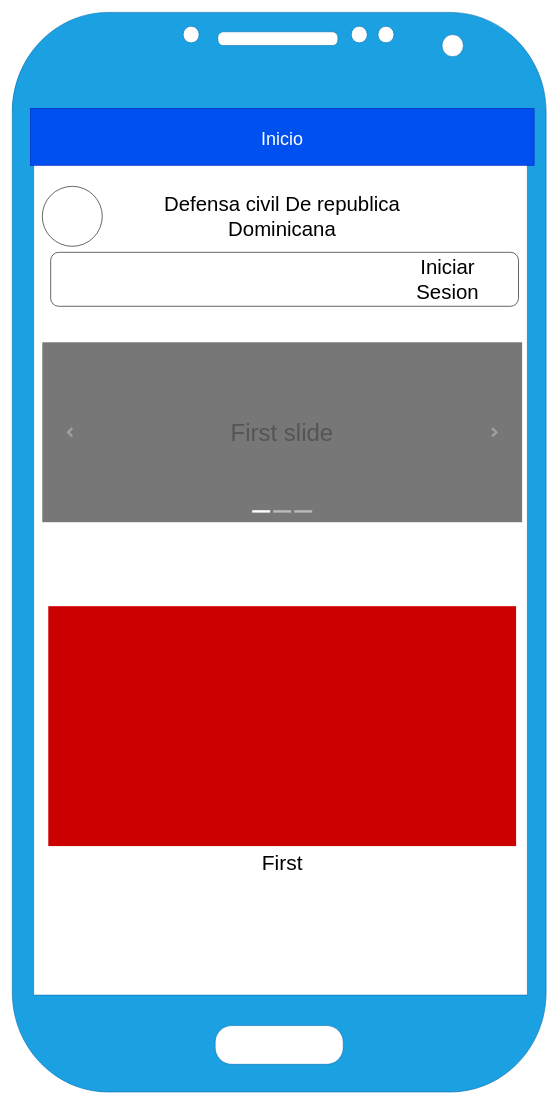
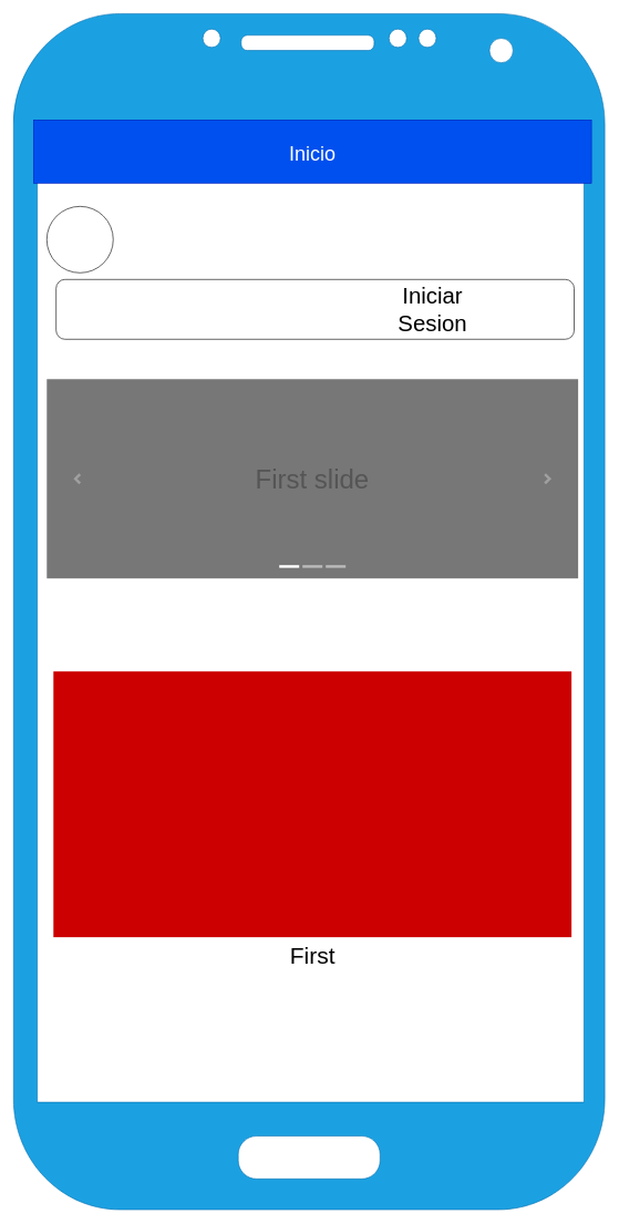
  <mxCell id="0" />
  <mxCell id="1" parent="0" />
  <mxCell id="2" value="" style="verticalLabelPosition=bottom;verticalAlign=top;html=1;shadow=0;dashed=0;strokeWidth=1;shape=mxgraph.android.phone2;strokeColor=#006EAF;fillColor=#1ba1e2;fontColor=#ffffff;" parent="1" vertex="1"><mxGeometry x="20" y="20" width="890" height="1800" as="geometry" /></mxCell>
  <mxCell id="3" value="Inicio" style="dashed=0;align=center;fontSize=30;shape=rect;fillColor=#0050ef;strokeColor=#001DBC;shadow=0;hachureGap=4;pointerEvents=0;fontFamily=Helvetica;fontColor=#ffffff;" parent="1" vertex="1"><mxGeometry x="50" y="180" width="840" height="95" as="geometry" /></mxCell>
  <mxCell id="4" value="" style="ellipse;whiteSpace=wrap;html=1;movable=0;resizable=0;rotatable=0;deletable=0;editable=0;locked=1;connectable=0;" parent="1" vertex="1"><mxGeometry x="70" y="310" width="100" height="100" as="geometry" /></mxCell>
- <mxCell id="5" value="Defensa civil De republica Dominicana" style="text;html=1;align=center;verticalAlign=middle;whiteSpace=wrap;rounded=0;fontSize=34;movable=0;resizable=0;rotatable=0;deletable=0;editable=0;locked=1;connectable=0;" parent="1" vertex="1"><mxGeometry x="210" y="330" width="520" height="60" as="geometry" /></mxCell>
  <mxCell id="6" value="" style="group" parent="1" vertex="1" connectable="0"><mxGeometry x="84" y="420" width="780" height="90" as="geometry" /></mxCell>
  <mxCell id="7" value="" style="rounded=1;whiteSpace=wrap;html=1;movable=1;resizable=1;rotatable=1;deletable=1;editable=1;locked=0;connectable=1;" parent="6" vertex="1"><mxGeometry width="780" height="90" as="geometry" /></mxCell>
- <mxCell id="8" value="Iniciar Sesion" style="text;html=1;align=center;verticalAlign=middle;whiteSpace=wrap;rounded=0;fontSize=34;movable=1;resizable=1;rotatable=1;deletable=1;editable=1;locked=0;connectable=1;" parent="6" vertex="1"><mxGeometry x="579.997" y="15" width="163.704" height="60" as="geometry" /></mxCell>
+ <mxCell id="8" value="Iniciar Sesion" style="text;html=1;align=center;verticalAlign=middle;whiteSpace=wrap;rounded=0;fontSize=34;movable=1;resizable=1;rotatable=1;deletable=1;editable=1;locked=0;connectable=1;" parent="6" vertex="1"><mxGeometry x="484.997" y="15" width="163.704" height="60" as="geometry" /></mxCell>
  <mxCell id="9" value="&lt;font style=&quot;font-size: 35px;&quot;&gt;First&lt;/font&gt;" style="verticalLabelPosition=bottom;verticalAlign=top;html=1;shadow=0;dashed=0;strokeWidth=1;strokeColor=none;shape=rect;fillColor=#cc0000;" parent="1" vertex="1"><mxGeometry x="80" y="1010" width="780" height="400" as="geometry" /></mxCell>
  <mxCell id="10" value="First slide" style="html=1;shadow=0;dashed=0;strokeColor=none;strokeWidth=1;fillColor=#777777;fontColor=#555555;whiteSpace=wrap;align=center;verticalAlign=middle;fontStyle=0;fontSize=40;" parent="1" vertex="1"><mxGeometry x="70" y="570" width="800" height="300" as="geometry" /></mxCell>
  <mxCell id="11" value="" style="html=1;verticalLabelPosition=bottom;labelBackgroundColor=#ffffff;verticalAlign=top;shadow=0;dashed=0;strokeWidth=4;shape=mxgraph.ios7.misc.more;strokeColor=#a0a0a0;" parent="10" vertex="1"><mxGeometry x="1" y="0.5" width="7" height="14" relative="1" as="geometry"><mxPoint x="-50" y="-7" as="offset" /></mxGeometry></mxCell>
  <mxCell id="12" value="" style="flipH=1;html=1;verticalLabelPosition=bottom;labelBackgroundColor=#ffffff;verticalAlign=top;shadow=0;dashed=0;strokeWidth=4;shape=mxgraph.ios7.misc.more;strokeColor=#a0a0a0;" parent="10" vertex="1"><mxGeometry y="0.5" width="7" height="14" relative="1" as="geometry"><mxPoint x="43" y="-7" as="offset" /></mxGeometry></mxCell>
  <mxCell id="13" value="" style="html=1;shadow=0;strokeColor=none;fillColor=#ffffff;" parent="10" vertex="1"><mxGeometry x="0.5" y="1" width="30" height="4" relative="1" as="geometry"><mxPoint x="-50" y="-20" as="offset" /></mxGeometry></mxCell>
  <mxCell id="14" value="" style="html=1;shadow=0;strokeColor=none;fillColor=#BBBBBB;" parent="10" vertex="1"><mxGeometry x="0.5" y="1" width="30" height="4" relative="1" as="geometry"><mxPoint x="-15" y="-20" as="offset" /></mxGeometry></mxCell>
  <mxCell id="15" value="" style="html=1;shadow=0;strokeColor=none;fillColor=#BBBBBB;" parent="10" vertex="1"><mxGeometry x="0.5" y="1" width="30" height="4" relative="1" as="geometry"><mxPoint x="20" y="-20" as="offset" /></mxGeometry></mxCell>
